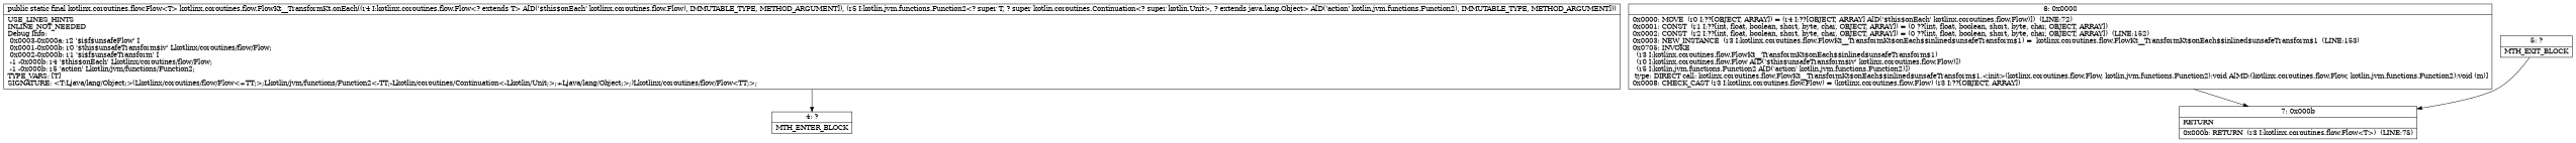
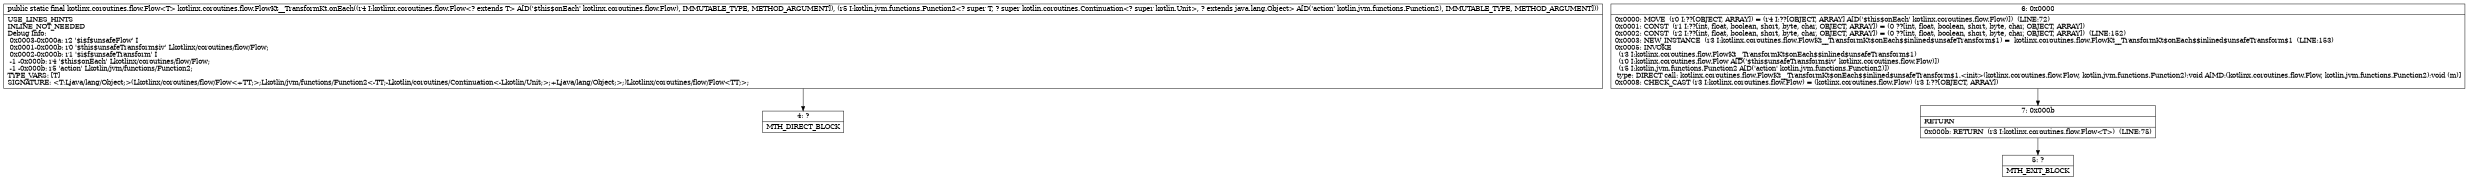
  digraph {
    node [shape=record]
    edge [style=solid]
-   n1 [label="{4\:\ ?|MTH_ENTER_BLOCK\l}"]
-   n2 [label="{6\:\ 0x0000|0x0000: MOVE  (r0 I:??[OBJECT, ARRAY]) = (r4 I:??[OBJECT, ARRAY] A[D('$this$onEach' kotlinx.coroutines.flow.Flow)])  (LINE:72)\l0x0001: CONST  (r1 I:??[int, float, boolean, short, byte, char, OBJECT, ARRAY]) = (0 ??[int, float, boolean, short, byte, char, OBJECT, ARRAY]) \l0x0002: CONST  (r2 I:??[int, float, boolean, short, byte, char, OBJECT, ARRAY]) = (0 ??[int, float, boolean, short, byte, char, OBJECT, ARRAY])  (LINE:152)\l0x0003: NEW_INSTANCE  (r3 I:kotlinx.coroutines.flow.FlowKt__TransformKt$onEach$$inlined$unsafeTransform$1) =  kotlinx.coroutines.flow.FlowKt__TransformKt$onEach$$inlined$unsafeTransform$1  (LINE:153)\l0x0705: INVOKE  \l  (r3 I:kotlinx.coroutines.flow.FlowKt__TransformKt$onEach$$inlined$unsafeTransform$1)\l  (r0 I:kotlinx.coroutines.flow.Flow A[D('$this$unsafeTransform$iv' kotlinx.coroutines.flow.Flow)])\l  (r5 I:kotlin.jvm.functions.Function2 A[D('action' kotlin.jvm.functions.Function2)])\l type: DIRECT call: kotlinx.coroutines.flow.FlowKt__TransformKt$onEach$$inlined$unsafeTransform$1.\<init\>(kotlinx.coroutines.flow.Flow, kotlin.jvm.functions.Function2):void A[MD:(kotlinx.coroutines.flow.Flow, kotlin.jvm.functions.Function2):void (m)]\l0x0008: CHECK_CAST (r3 I:kotlinx.coroutines.flow.Flow) = (kotlinx.coroutines.flow.Flow) (r3 I:??[OBJECT, ARRAY]) \l}"]
+   n1 [label="{4\:\ ?|MTH_DIRECT_BLOCK\l}"]
+   n2 [label="{6\:\ 0x0000|0x0000: MOVE  (r0 I:??[OBJECT, ARRAY]) = (r4 I:??[OBJECT, ARRAY] A[D('$this$onEach' kotlinx.coroutines.flow.Flow)])  (LINE:72)\l0x0001: CONST  (r1 I:??[int, float, boolean, short, byte, char, OBJECT, ARRAY]) = (0 ??[int, float, boolean, short, byte, char, OBJECT, ARRAY]) \l0x0002: CONST  (r2 I:??[int, float, boolean, short, byte, char, OBJECT, ARRAY]) = (0 ??[int, float, boolean, short, byte, char, OBJECT, ARRAY])  (LINE:152)\l0x0003: NEW_INSTANCE  (r3 I:kotlinx.coroutines.flow.FlowKt__TransformKt$onEach$$inlined$unsafeTransform$1) =  kotlinx.coroutines.flow.FlowKt__TransformKt$onEach$$inlined$unsafeTransform$1  (LINE:153)\l0x0005: INVOKE  \l  (r3 I:kotlinx.coroutines.flow.FlowKt__TransformKt$onEach$$inlined$unsafeTransform$1)\l  (r0 I:kotlinx.coroutines.flow.Flow A[D('$this$unsafeTransform$iv' kotlinx.coroutines.flow.Flow)])\l  (r5 I:kotlin.jvm.functions.Function2 A[D('action' kotlin.jvm.functions.Function2)])\l type: DIRECT call: kotlinx.coroutines.flow.FlowKt__TransformKt$onEach$$inlined$unsafeTransform$1.\<init\>(kotlinx.coroutines.flow.Flow, kotlin.jvm.functions.Function2):void A[MD:(kotlinx.coroutines.flow.Flow, kotlin.jvm.functions.Function2):void (m)]\l0x0008: CHECK_CAST (r3 I:kotlinx.coroutines.flow.Flow) = (kotlinx.coroutines.flow.Flow) (r3 I:??[OBJECT, ARRAY]) \l}"]
    n3 [label="{7\:\ 0x000b|RETURN\l|0x000b: RETURN  (r3 I:kotlinx.coroutines.flow.Flow\<T\>)  (LINE:75)\l}"]
    n4 [label="{5\:\ ?|MTH_EXIT_BLOCK\l}"]
    n5 [label="{public static final kotlinx.coroutines.flow.Flow\<T\> kotlinx.coroutines.flow.FlowKt__TransformKt.onEach((r4 I:kotlinx.coroutines.flow.Flow\<? extends T\> A[D('$this$onEach' kotlinx.coroutines.flow.Flow), IMMUTABLE_TYPE, METHOD_ARGUMENT]), (r5 I:kotlin.jvm.functions.Function2\<? super T, ? super kotlin.coroutines.Continuation\<? super kotlin.Unit\>, ? extends java.lang.Object\> A[D('action' kotlin.jvm.functions.Function2), IMMUTABLE_TYPE, METHOD_ARGUMENT]))  | USE_LINES_HINTS\lINLINE_NOT_NEEDED\lDebug Info:\l  0x0003\-0x000a: r2 '$i$f$unsafeFlow' I\l  0x0001\-0x000b: r0 '$this$unsafeTransform$iv' Lkotlinx\/coroutines\/flow\/Flow;\l  0x0002\-0x000b: r1 '$i$f$unsafeTransform' I\l  \-1 \-0x000b: r4 '$this$onEach' Lkotlinx\/coroutines\/flow\/Flow;\l  \-1 \-0x000b: r5 'action' Lkotlin\/jvm\/functions\/Function2;\lTYPE_VARS: [T]\lSIGNATURE: \<T:Ljava\/lang\/Object;\>(Lkotlinx\/coroutines\/flow\/Flow\<+TT;\>;Lkotlin\/jvm\/functions\/Function2\<\-TT;\-Lkotlin\/coroutines\/Continuation\<\-Lkotlin\/Unit;\>;+Ljava\/lang\/Object;\>;)Lkotlinx\/coroutines\/flow\/Flow\<TT;\>;\l}"]
    n2 -> n3
-   n4 -> n3
+   n3 -> n4
    n5 -> n1
  }
